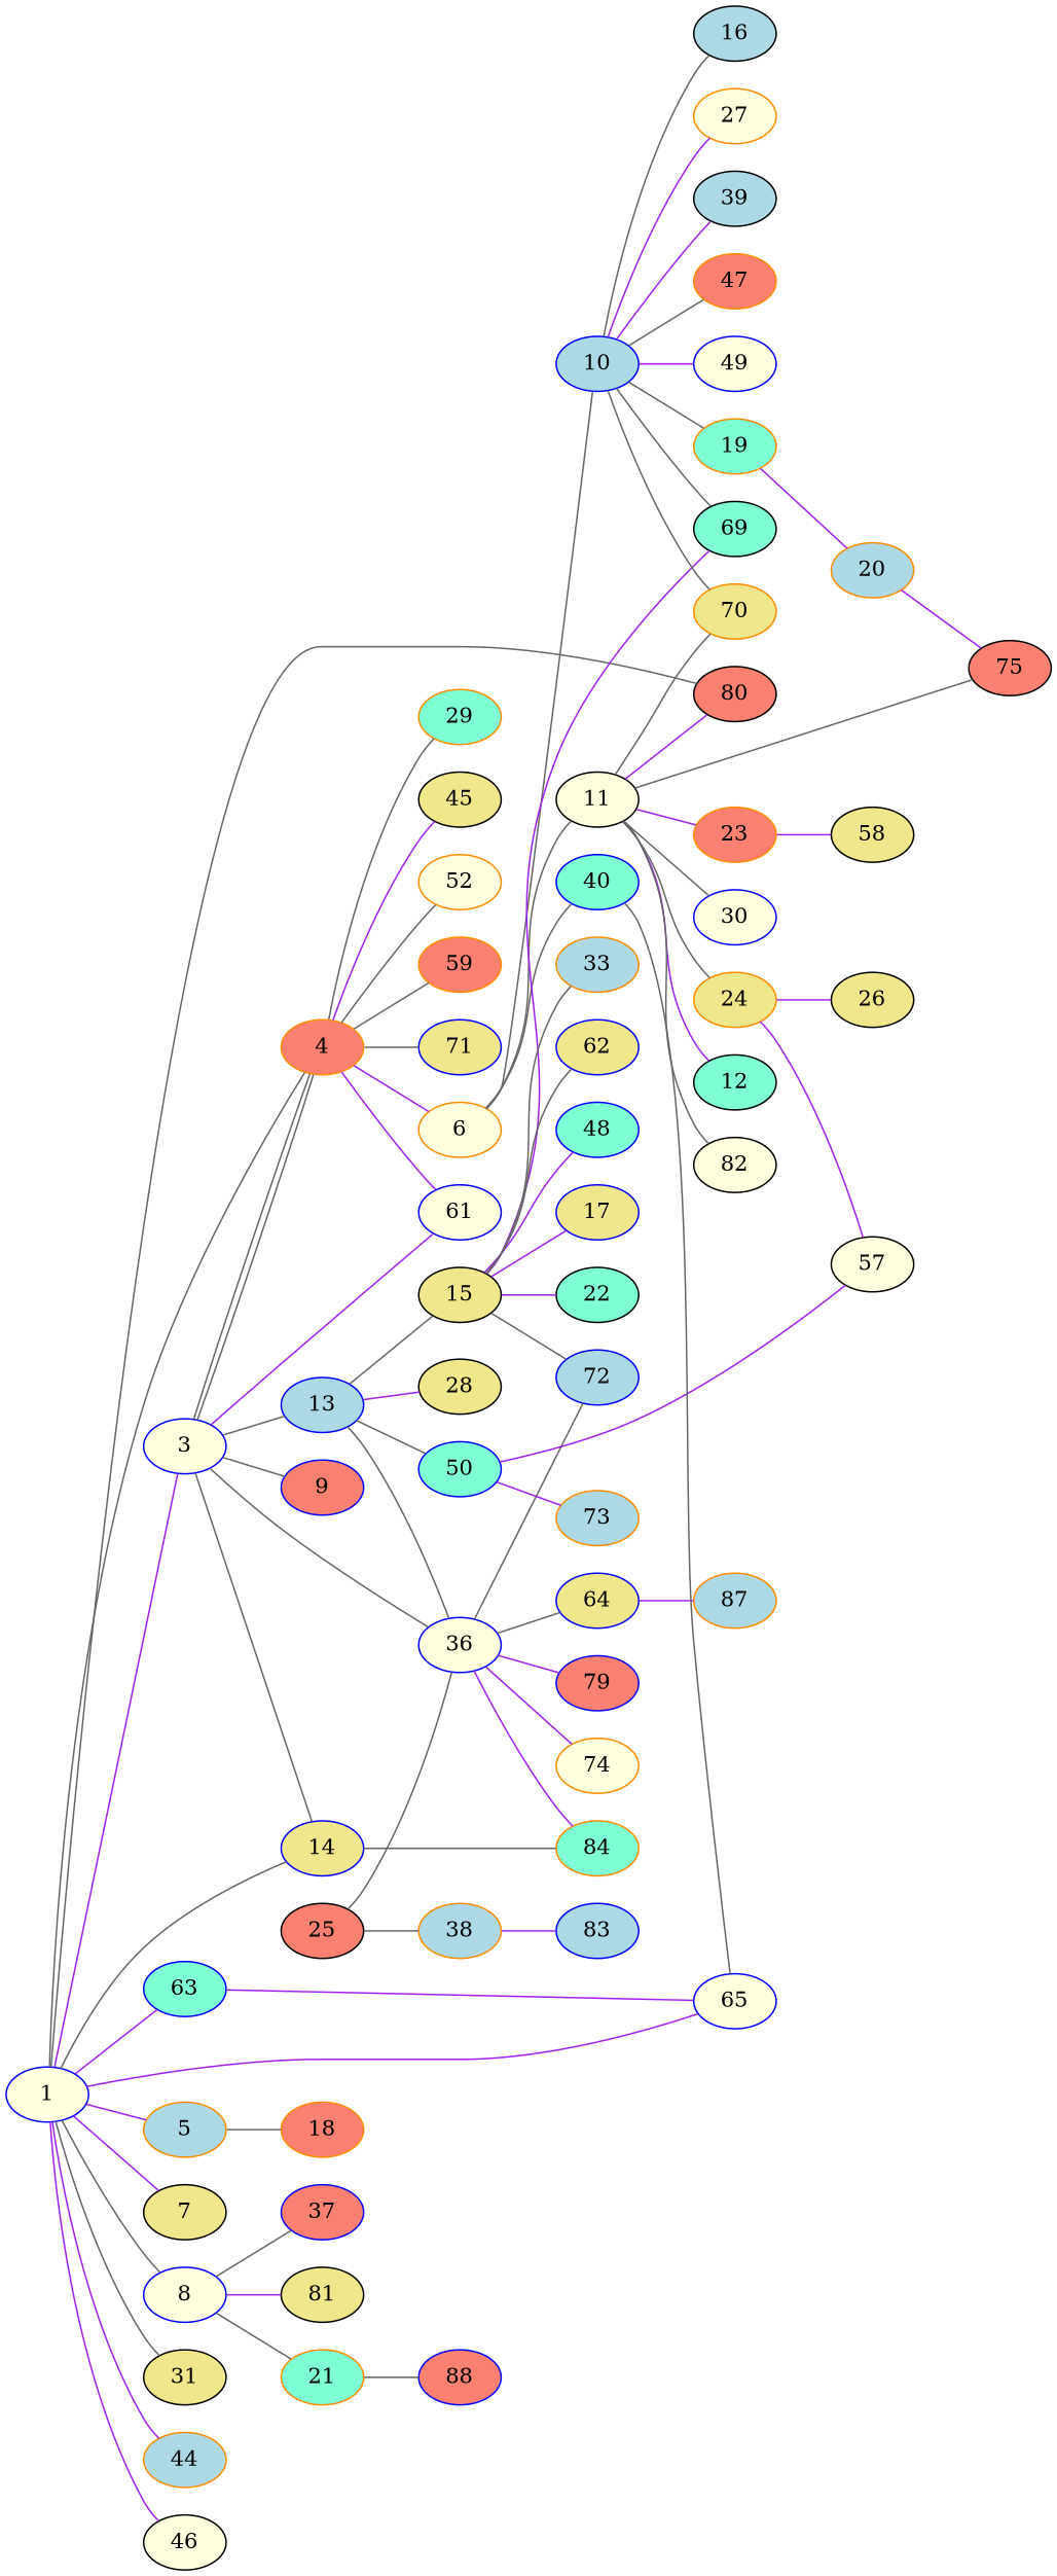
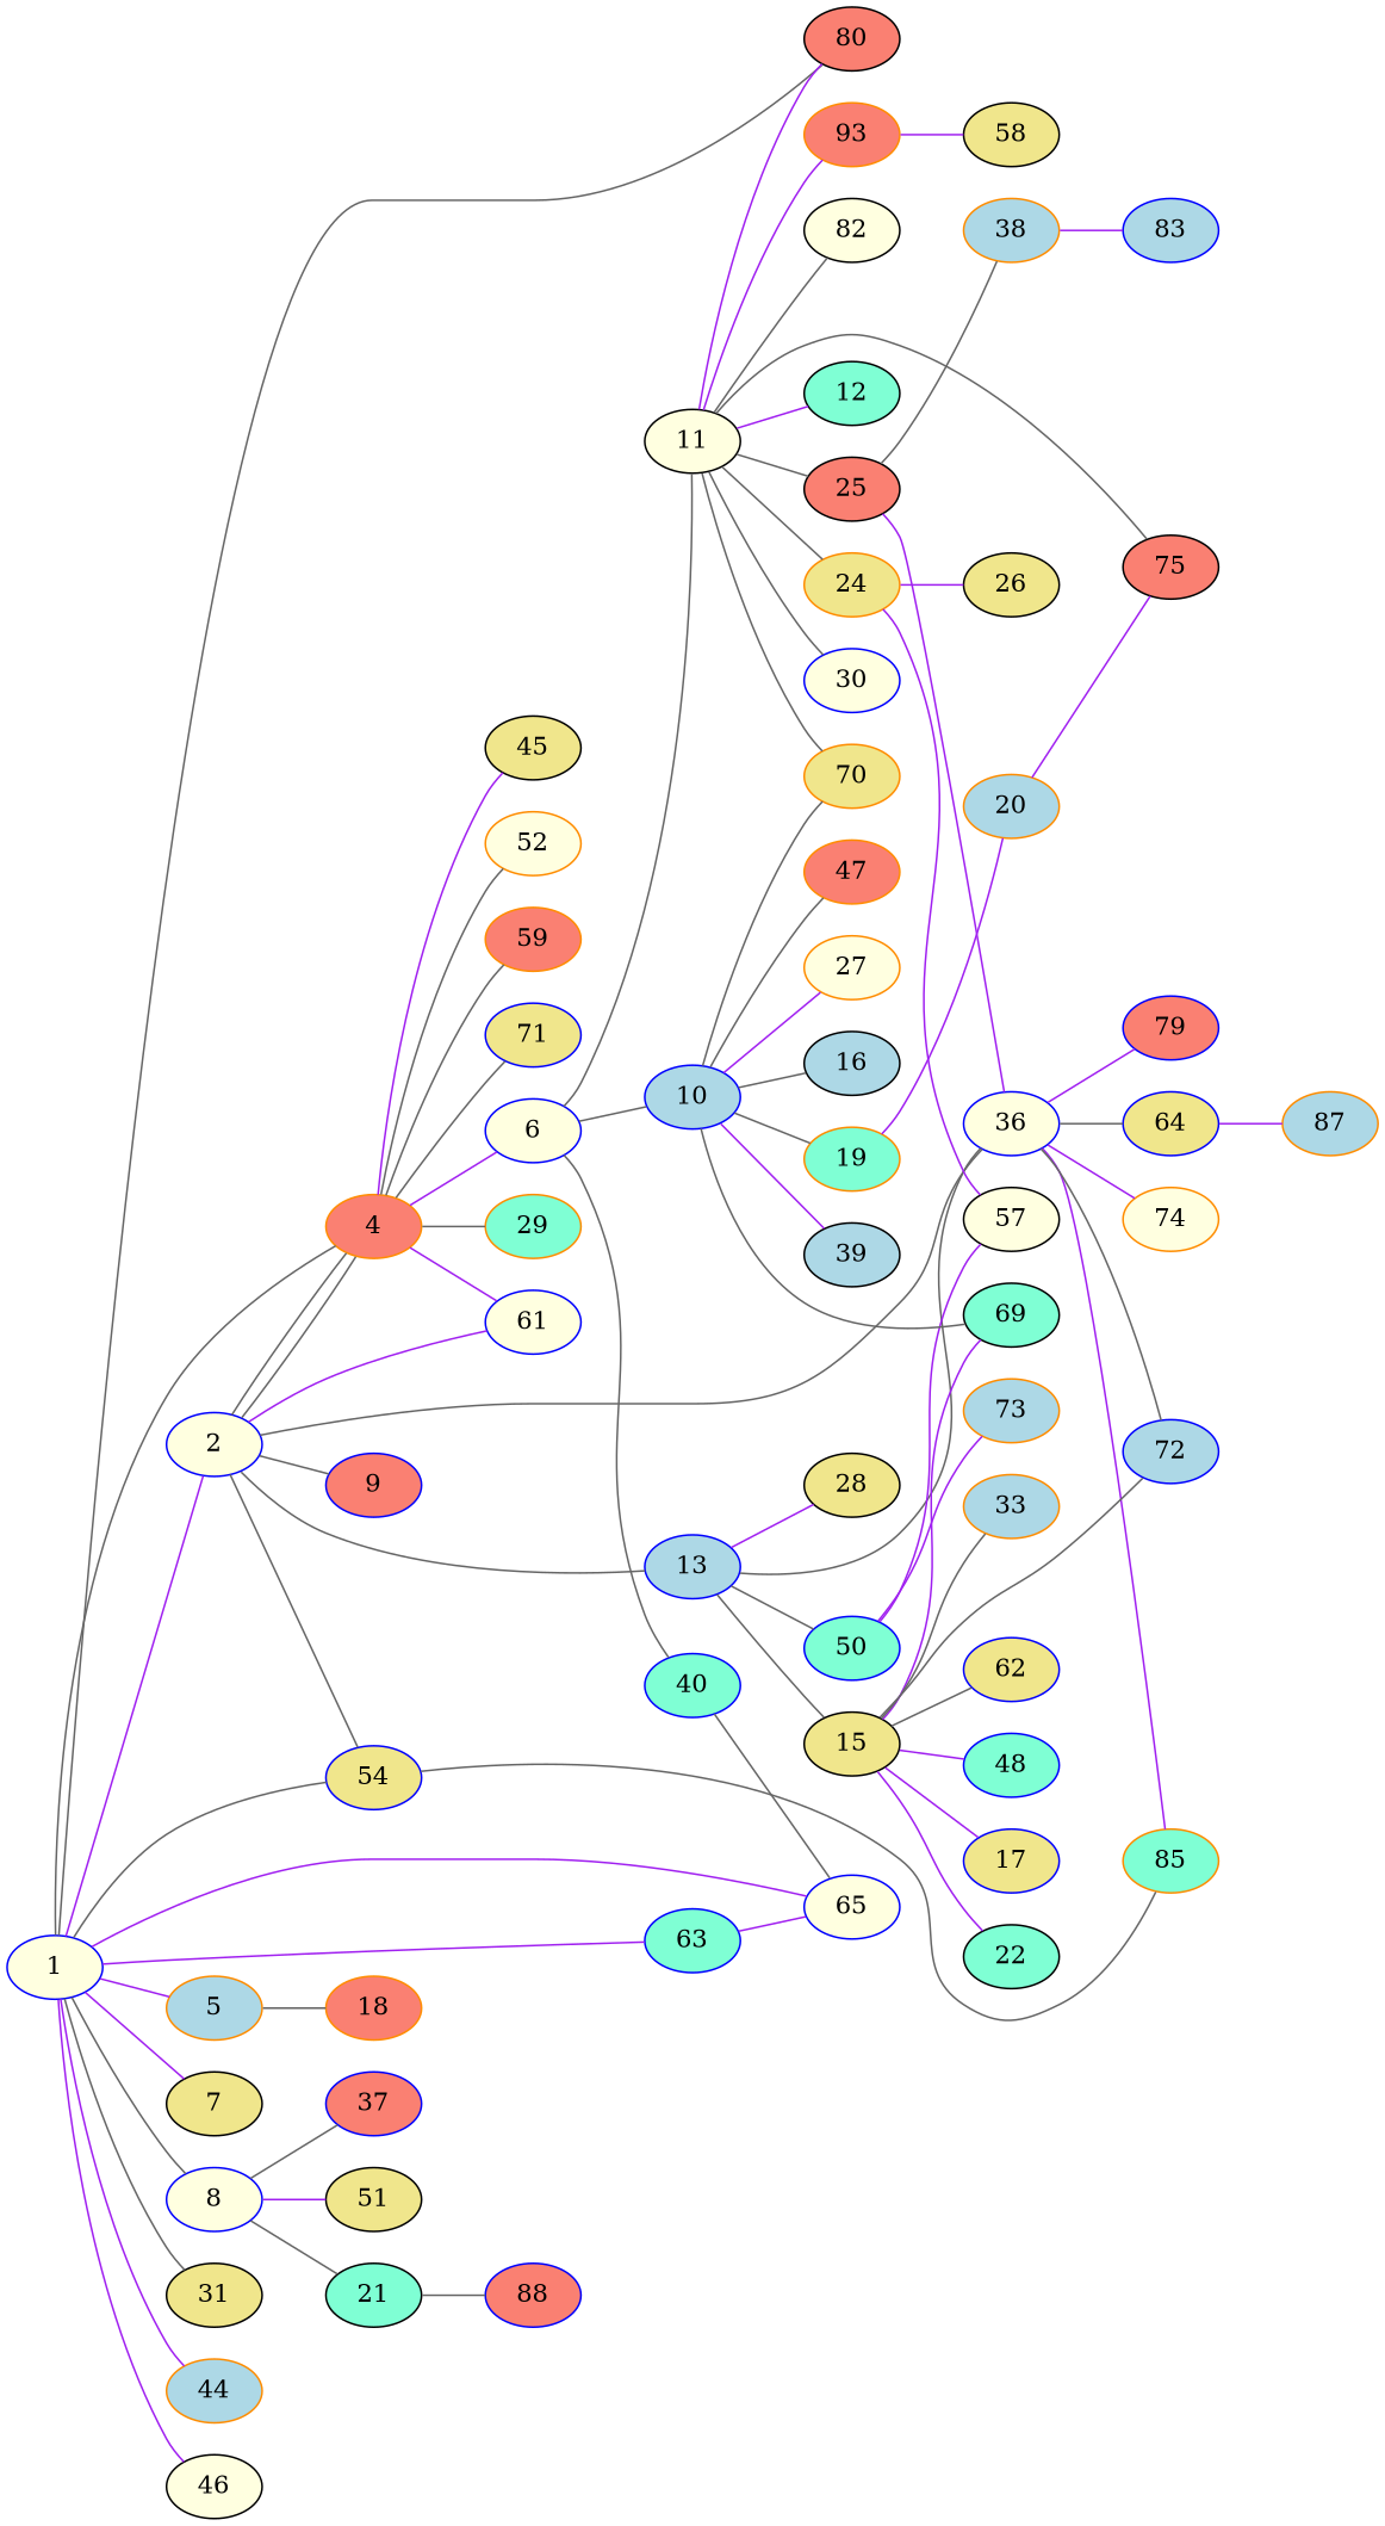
  graph {
    rankdir=LR
    node [color=blue fillcolor=lightyellow style=filled]
    edge [color=gray40]
    1 [super="+2"]
-   3 [super="+53"]
+   3 [super="+53" label=2]
    4 [color=darkorange fillcolor=salmon super="+42"]
    5 [color=darkorange fillcolor=lightblue super="+77"]
    7 [color=black fillcolor=khaki]
    8 [super="+34"]
-   14 [fillcolor=khaki]
+   14 [fillcolor=khaki label=54]
    31 [color=black fillcolor=khaki]
    44 [color=darkorange fillcolor=lightblue]
    46 [color=black]
    63 [fillcolor=aquamarine super="+86"]
    65
    80 [color=black fillcolor=salmon]
    9 [fillcolor=salmon]
    13 [fillcolor=lightblue super="+55"]
    36 [super="+66"]
    61
-   6 [color=darkorange]
+   6
    29 [color=darkorange fillcolor=aquamarine super="+68"]
    45 [color=black fillcolor=khaki]
    52 [color=darkorange]
    59 [color=darkorange fillcolor=salmon]
    71 [fillcolor=khaki super="+89"]
    18 [color=darkorange fillcolor=salmon]
-   21 [color=darkorange fillcolor=aquamarine]
+   21 [color=black fillcolor=aquamarine]
    37 [fillcolor=salmon]
-   81 [color=black fillcolor=khaki]
-   84 [color=darkorange fillcolor=aquamarine]
+   81 [color=black fillcolor=khaki label=51]
+   84 [color=darkorange fillcolor=aquamarine label=85]
    15 [color=black fillcolor=khaki super="+35"]
    28 [color=black fillcolor=khaki]
    50 [fillcolor=aquamarine super="+67"]
    72 [fillcolor=lightblue]
    64 [fillcolor=khaki]
    74 [color=darkorange]
    79 [fillcolor=salmon]
    10 [fillcolor=lightblue super="+32"]
    11 [color=black super="+43"]
    40 [fillcolor=aquamarine super="+85"]
    16 [color=black fillcolor=lightblue super="+78"]
    19 [color=darkorange fillcolor=aquamarine super="+41"]
    27 [color=darkorange]
    39 [color=black fillcolor=lightblue]
    47 [color=darkorange fillcolor=salmon]
-   49 [super="+54"]
    69 [color=black fillcolor=aquamarine]
    70 [color=darkorange fillcolor=khaki]
    12 [color=black fillcolor=aquamarine]
-   23 [color=darkorange fillcolor=salmon]
+   23 [color=darkorange fillcolor=salmon label=93]
    24 [color=darkorange fillcolor=khaki super="+51"]
    25 [color=black fillcolor=salmon super="+90"]
    30
    75 [color=black fillcolor=salmon]
    82 [color=black]
    88 [fillcolor=salmon]
    20 [color=darkorange fillcolor=lightblue]
    58 [color=black fillcolor=khaki]
    26 [color=black fillcolor=khaki]
    57 [color=black]
    38 [color=darkorange fillcolor=lightblue]
    48 [fillcolor=aquamarine]
    17 [fillcolor=khaki super="+56"]
    22 [color=black fillcolor=aquamarine]
    33 [color=darkorange fillcolor=lightblue super="+60"]
    62 [fillcolor=khaki]
    73 [color=darkorange fillcolor=lightblue]
    83 [fillcolor=lightblue]
    87 [color=darkorange fillcolor=lightblue]
    1 -- 3 [color=purple]
    1 -- 4
    1 -- 5 [color=purple]
    1 -- 7 [color=purple]
    1 -- 8
    1 -- 14
    1 -- 31
    1 -- 44 [color=purple]
    1 -- 46 [color=purple]
    1 -- 63 [color=purple]
    1 -- 65 [color=purple]
    1 -- 80
    3 -- 4
    3 -- 4
    3 -- 14
    3 -- 9
    3 -- 13
    3 -- 36
    3 -- 61 [color=purple]
    4 -- 61 [color=purple]
    4 -- 6 [color=purple]
    4 -- 29 [weight=2]
    4 -- 45 [color=purple]
    4 -- 52
    4 -- 59
    4 -- 71
    5 -- 18
    8 -- 21
    8 -- 37
    8 -- 81 [color=purple]
    14 -- 84
    63 -- 65 [color=purple]
    13 -- 36
    13 -- 15
    13 -- 28 [color=purple]
    13 -- 50
    36 -- 84 [color=purple]
    36 -- 72
    36 -- 64
    36 -- 74 [color=purple]
    36 -- 79 [color=purple]
    6 -- 10
    6 -- 11
    6 -- 40
    21 -- 88
    15 -- 72
    15 -- 69 [color=purple]
    15 -- 48 [color=purple]
    15 -- 17 [color=purple]
    15 -- 22 [color=purple]
    15 -- 33
    15 -- 62
    50 -- 57 [color=purple]
    50 -- 73 [color=purple]
    64 -- 87 [color=purple]
    10 -- 16
    10 -- 19
    10 -- 27 [color=purple]
    10 -- 39 [color=purple]
    10 -- 47
-   10 -- 49 [color=purple]
    10 -- 69
    10 -- 70
    11 -- 80 [color=purple]
    11 -- 70
    11 -- 12 [color=purple]
    11 -- 23 [color=purple]
    11 -- 24
+   11 -- 25
    11 -- 30
    11 -- 75
    11 -- 82
    40 -- 65
    19 -- 20 [color=purple]
    23 -- 58 [color=purple]
    24 -- 26 [color=purple]
    24 -- 57 [color=purple]
-   25 -- 36
+   25 -- 36 [color=purple]
    25 -- 38
    20 -- 75 [color=purple]
    38 -- 83 [color=purple]
  }
